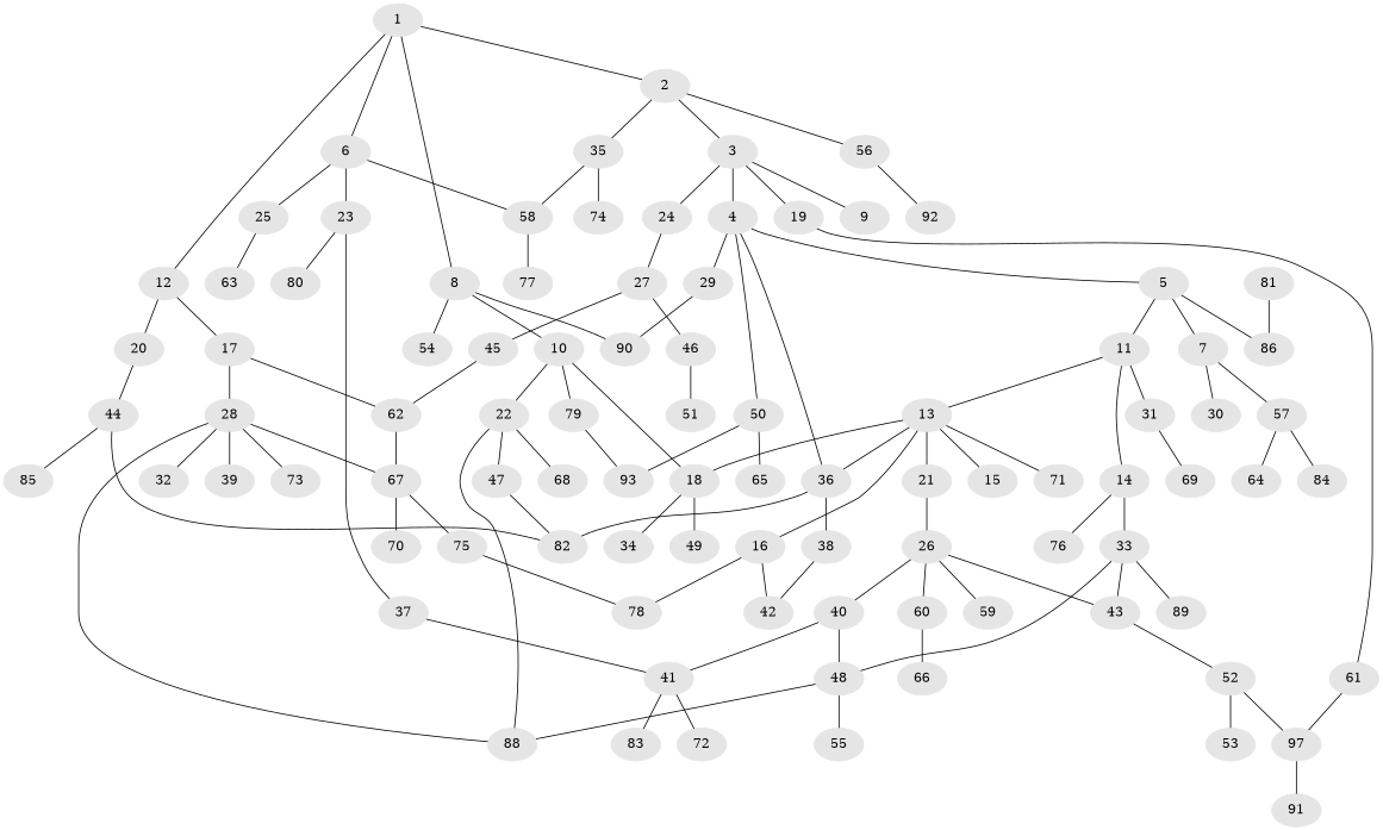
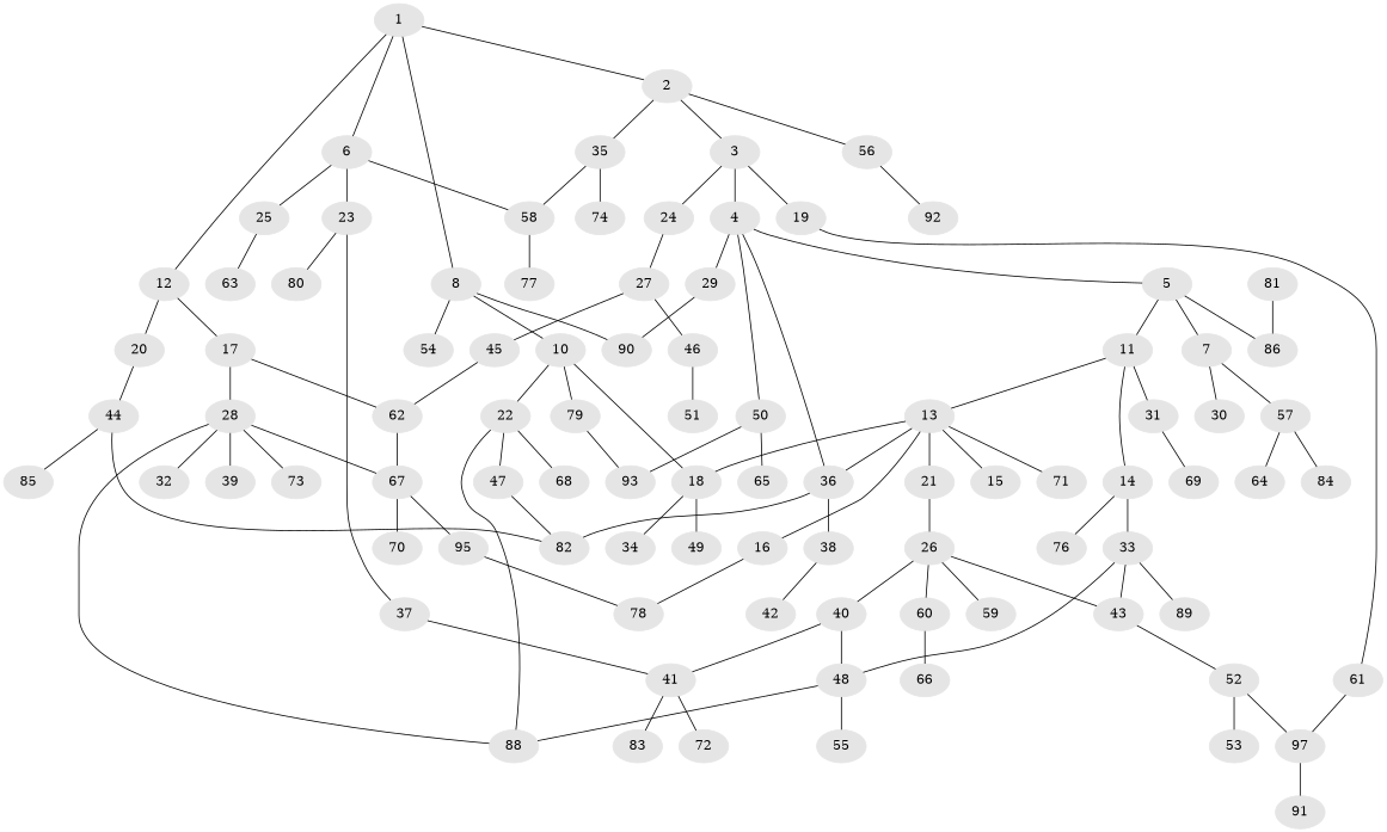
  graph {
    node [color=gray90 style=filled]
    1
    2
    6
    8
    12
    3
    35
    56
    23
    25
    58
    10
    54
    90
    17
    20
    4
-   9
    19
    24
    74
    92
    5
    29
    36
    50
    61
    27
    7
    11
    86
    38
    82
    65
    93
    30
    57
    13
    14
    31
    81
    37
    80
    63
    77
    64
    84
    18
    22
    79
    34
    49
    47
    68
    88
    15
    16
    21
    71
    33
    76
    69
    28
    62
    44
    42
    78
    26
    43
    48
    89
    32
    39
    67
    73
    n76 [label=97]
    85
    40
    59
    60
    41
    45
    46
    52
    66
    51
    70
-   75
+   75 [label=95]
    55
    72
    83
    53
    91
    1 -- 2
    1 -- 6
    1 -- 8
    1 -- 12
    2 -- 3
    2 -- 35
    2 -- 56
    6 -- 23
    6 -- 25
    6 -- 58
    8 -- 10
    8 -- 54
    8 -- 90
    12 -- 17
    12 -- 20
    3 -- 4
-   3 -- 9
    3 -- 19
    3 -- 24
    35 -- 58
    35 -- 74
    56 -- 92
    23 -- 37
    23 -- 80
    25 -- 63
    58 -- 77
    10 -- 18
    10 -- 22
    10 -- 79
    17 -- 28
    17 -- 62
    20 -- 44
    4 -- 5
    4 -- 29
    4 -- 36
    4 -- 50
    19 -- 61
    24 -- 27
    5 -- 7
    5 -- 11
    5 -- 86
    29 -- 90
    36 -- 38
    36 -- 82
    50 -- 65
    50 -- 93
    61 -- n76
    27 -- 45
    27 -- 46
    7 -- 30
    7 -- 57
    11 -- 13
    11 -- 14
    11 -- 31
    38 -- 42
    57 -- 64
    57 -- 84
    13 -- 36
    13 -- 18
    13 -- 15
    13 -- 16
    13 -- 21
    13 -- 71
    14 -- 33
    14 -- 76
    31 -- 69
    81 -- 86
    37 -- 41
    18 -- 34
    18 -- 49
    22 -- 47
    22 -- 68
    22 -- 88
    79 -- 93
    47 -- 82
-   16 -- 42
    16 -- 78
    21 -- 26
    33 -- 43
    33 -- 48
    33 -- 89
    28 -- 88
    28 -- 32
    28 -- 39
    28 -- 67
    28 -- 73
    62 -- 67
    44 -- 82
    44 -- 85
    26 -- 43
    26 -- 40
    26 -- 59
    26 -- 60
    43 -- 52
    48 -- 88
    48 -- 55
    67 -- 70
    67 -- 75
    n76 -- 91
    40 -- 48
    40 -- 41
    60 -- 66
    41 -- 72
    41 -- 83
    45 -- 62
    46 -- 51
    52 -- n76
    52 -- 53
    75 -- 78
  }
